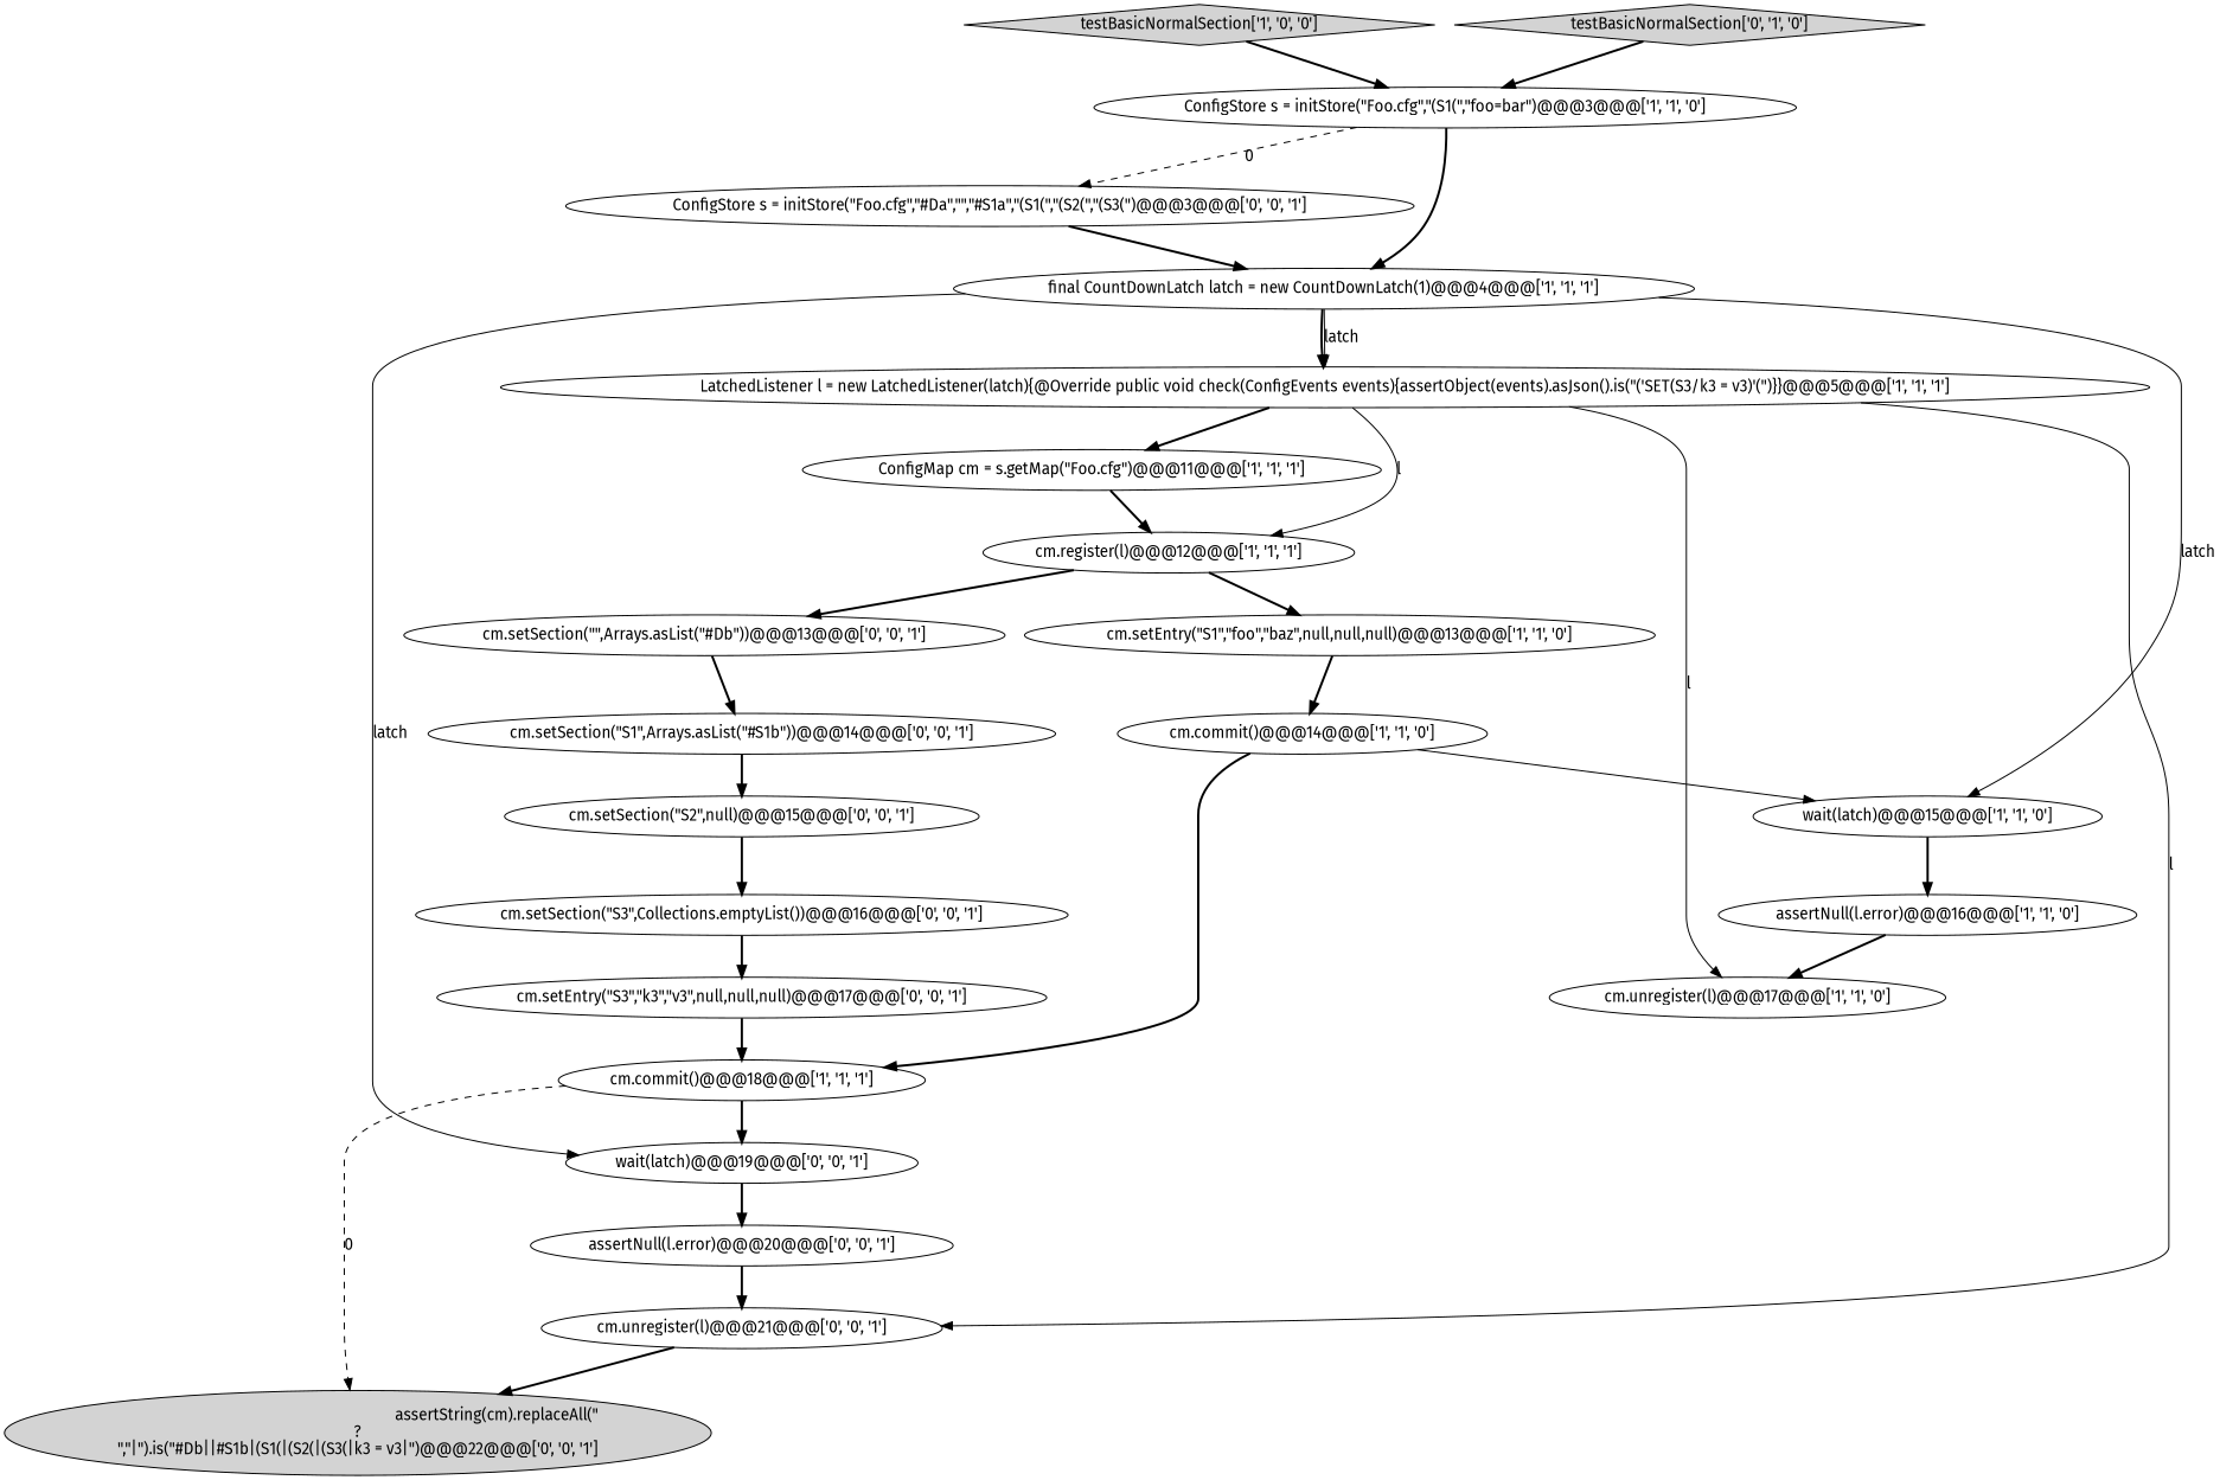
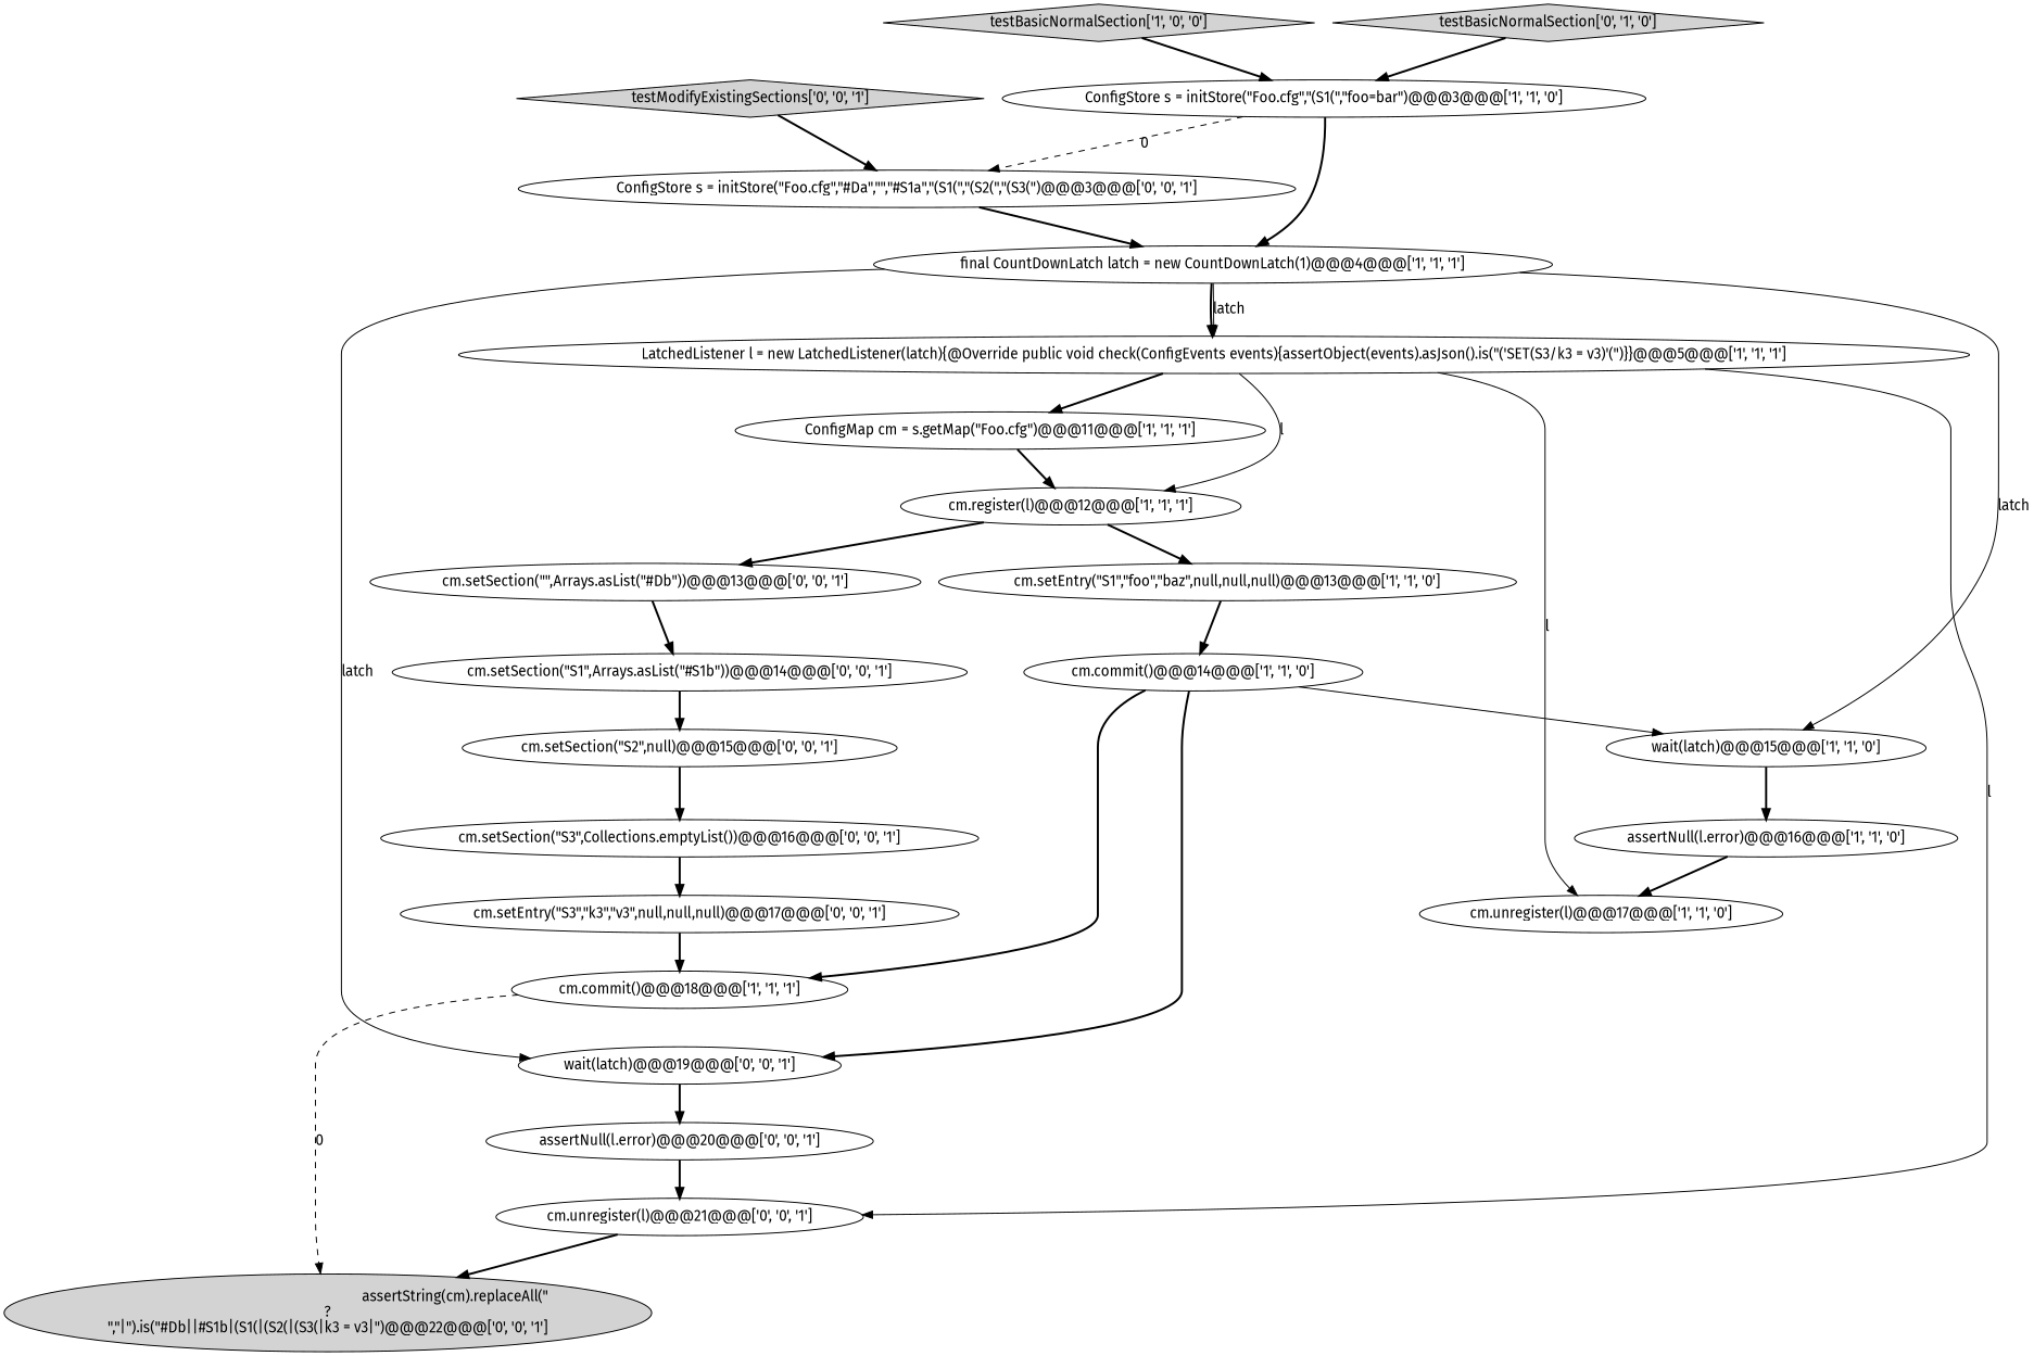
  digraph {
    fontname="Fira Sans"
    node [fillcolor=white fontname="Fira Sans" shape=ellipse style=filled]
    edge [fontname="Fira Sans" style=bold]
    n1 [label="cm.setSection(\"S1\",Arrays.asList(\"#S1b\"))@@@14@@@['0', '0', '1']"]
    n2 [label="cm.setSection(\"S2\",null)@@@15@@@['0', '0', '1']"]
    n3 [label="cm.setSection(\"S3\",Collections.emptyList())@@@16@@@['0', '0', '1']"]
    n4 [label="cm.setEntry(\"S3\",\"k3\",\"v3\",null,null,null)@@@17@@@['0', '0', '1']"]
    n5 [label="cm.commit()@@@18@@@['1', '1', '1']"]
    n6 [label="cm.commit()@@@14@@@['1', '1', '0']"]
    n7 [label="wait(latch)@@@15@@@['1', '1', '0']"]
    n8 [label="assertNull(l.error)@@@16@@@['1', '1', '0']"]
    n9 [label="cm.unregister(l)@@@17@@@['1', '1', '0']"]
    n10 [fillcolor=lightgray label="assertString(cm).replaceAll(\"\r?\n\",\"|\").is(\"#Db||#S1b|(S1(|(S2(|(S3(|k3 = v3|\")@@@22@@@['0', '0', '1']"]
    n11 [label="wait(latch)@@@19@@@['0', '0', '1']"]
    n12 [label="cm.setSection(\"\",Arrays.asList(\"#Db\"))@@@13@@@['0', '0', '1']"]
    n13 [label="LatchedListener l = new LatchedListener(latch){@Override public void check(ConfigEvents events){assertObject(events).asJson().is(\"('SET(S3/k3 = v3)'(\")}}@@@5@@@['1', '1', '1']"]
    n14 [label="cm.register(l)@@@12@@@['1', '1', '1']"]
    n15 [label="cm.unregister(l)@@@21@@@['0', '0', '1']"]
    n16 [label="ConfigMap cm = s.getMap(\"Foo.cfg\")@@@11@@@['1', '1', '1']"]
    n17 [label="cm.setEntry(\"S1\",\"foo\",\"baz\",null,null,null)@@@13@@@['1', '1', '0']"]
    n18 [label="assertNull(l.error)@@@20@@@['0', '0', '1']"]
    n19 [label="ConfigStore s = initStore(\"Foo.cfg\",\"#Da\",\"\",\"#S1a\",\"(S1(\",\"(S2(\",\"(S3(\")@@@3@@@['0', '0', '1']"]
    n20 [label="final CountDownLatch latch = new CountDownLatch(1)@@@4@@@['1', '1', '1']"]
    n21 [fillcolor=lightgray label="testBasicNormalSection['1', '0', '0']" shape=diamond]
    n22 [label="ConfigStore s = initStore(\"Foo.cfg\",\"(S1(\",\"foo=bar\")@@@3@@@['1', '1', '0']"]
    n23 [fillcolor=lightgray label="testBasicNormalSection['0', '1', '0']" shape=diamond]
+   n24 [fillcolor=lightgray label="testModifyExistingSections['0', '0', '1']" shape=diamond]
    n1 -> n2
    n2 -> n3
    n3 -> n4
    n4 -> n5
    n5 -> n10 [label=0 style=dashed]
-   n5 -> n11
+   n6 -> n11
    n6 -> n5
    n6 -> n7 [style=solid]
    n7 -> n8
    n8 -> n9
    n11 -> n18
    n12 -> n1
    n13 -> n9 [label=l style=solid]
    n13 -> n14 [label=l style=solid]
    n13 -> n15 [label=l style=solid]
    n13 -> n16
    n14 -> n12
    n14 -> n17
    n15 -> n10
    n16 -> n14
    n17 -> n6
    n18 -> n15
    n19 -> n20
    n20 -> n7 [label=latch style=solid]
    n20 -> n11 [label=latch style=solid]
    n20 -> n13
    n20 -> n13 [label=latch style=solid]
    n21 -> n22
    n22 -> n19 [label=0 style=dashed]
    n22 -> n20
    n23 -> n22
+   n24 -> n19
  }
